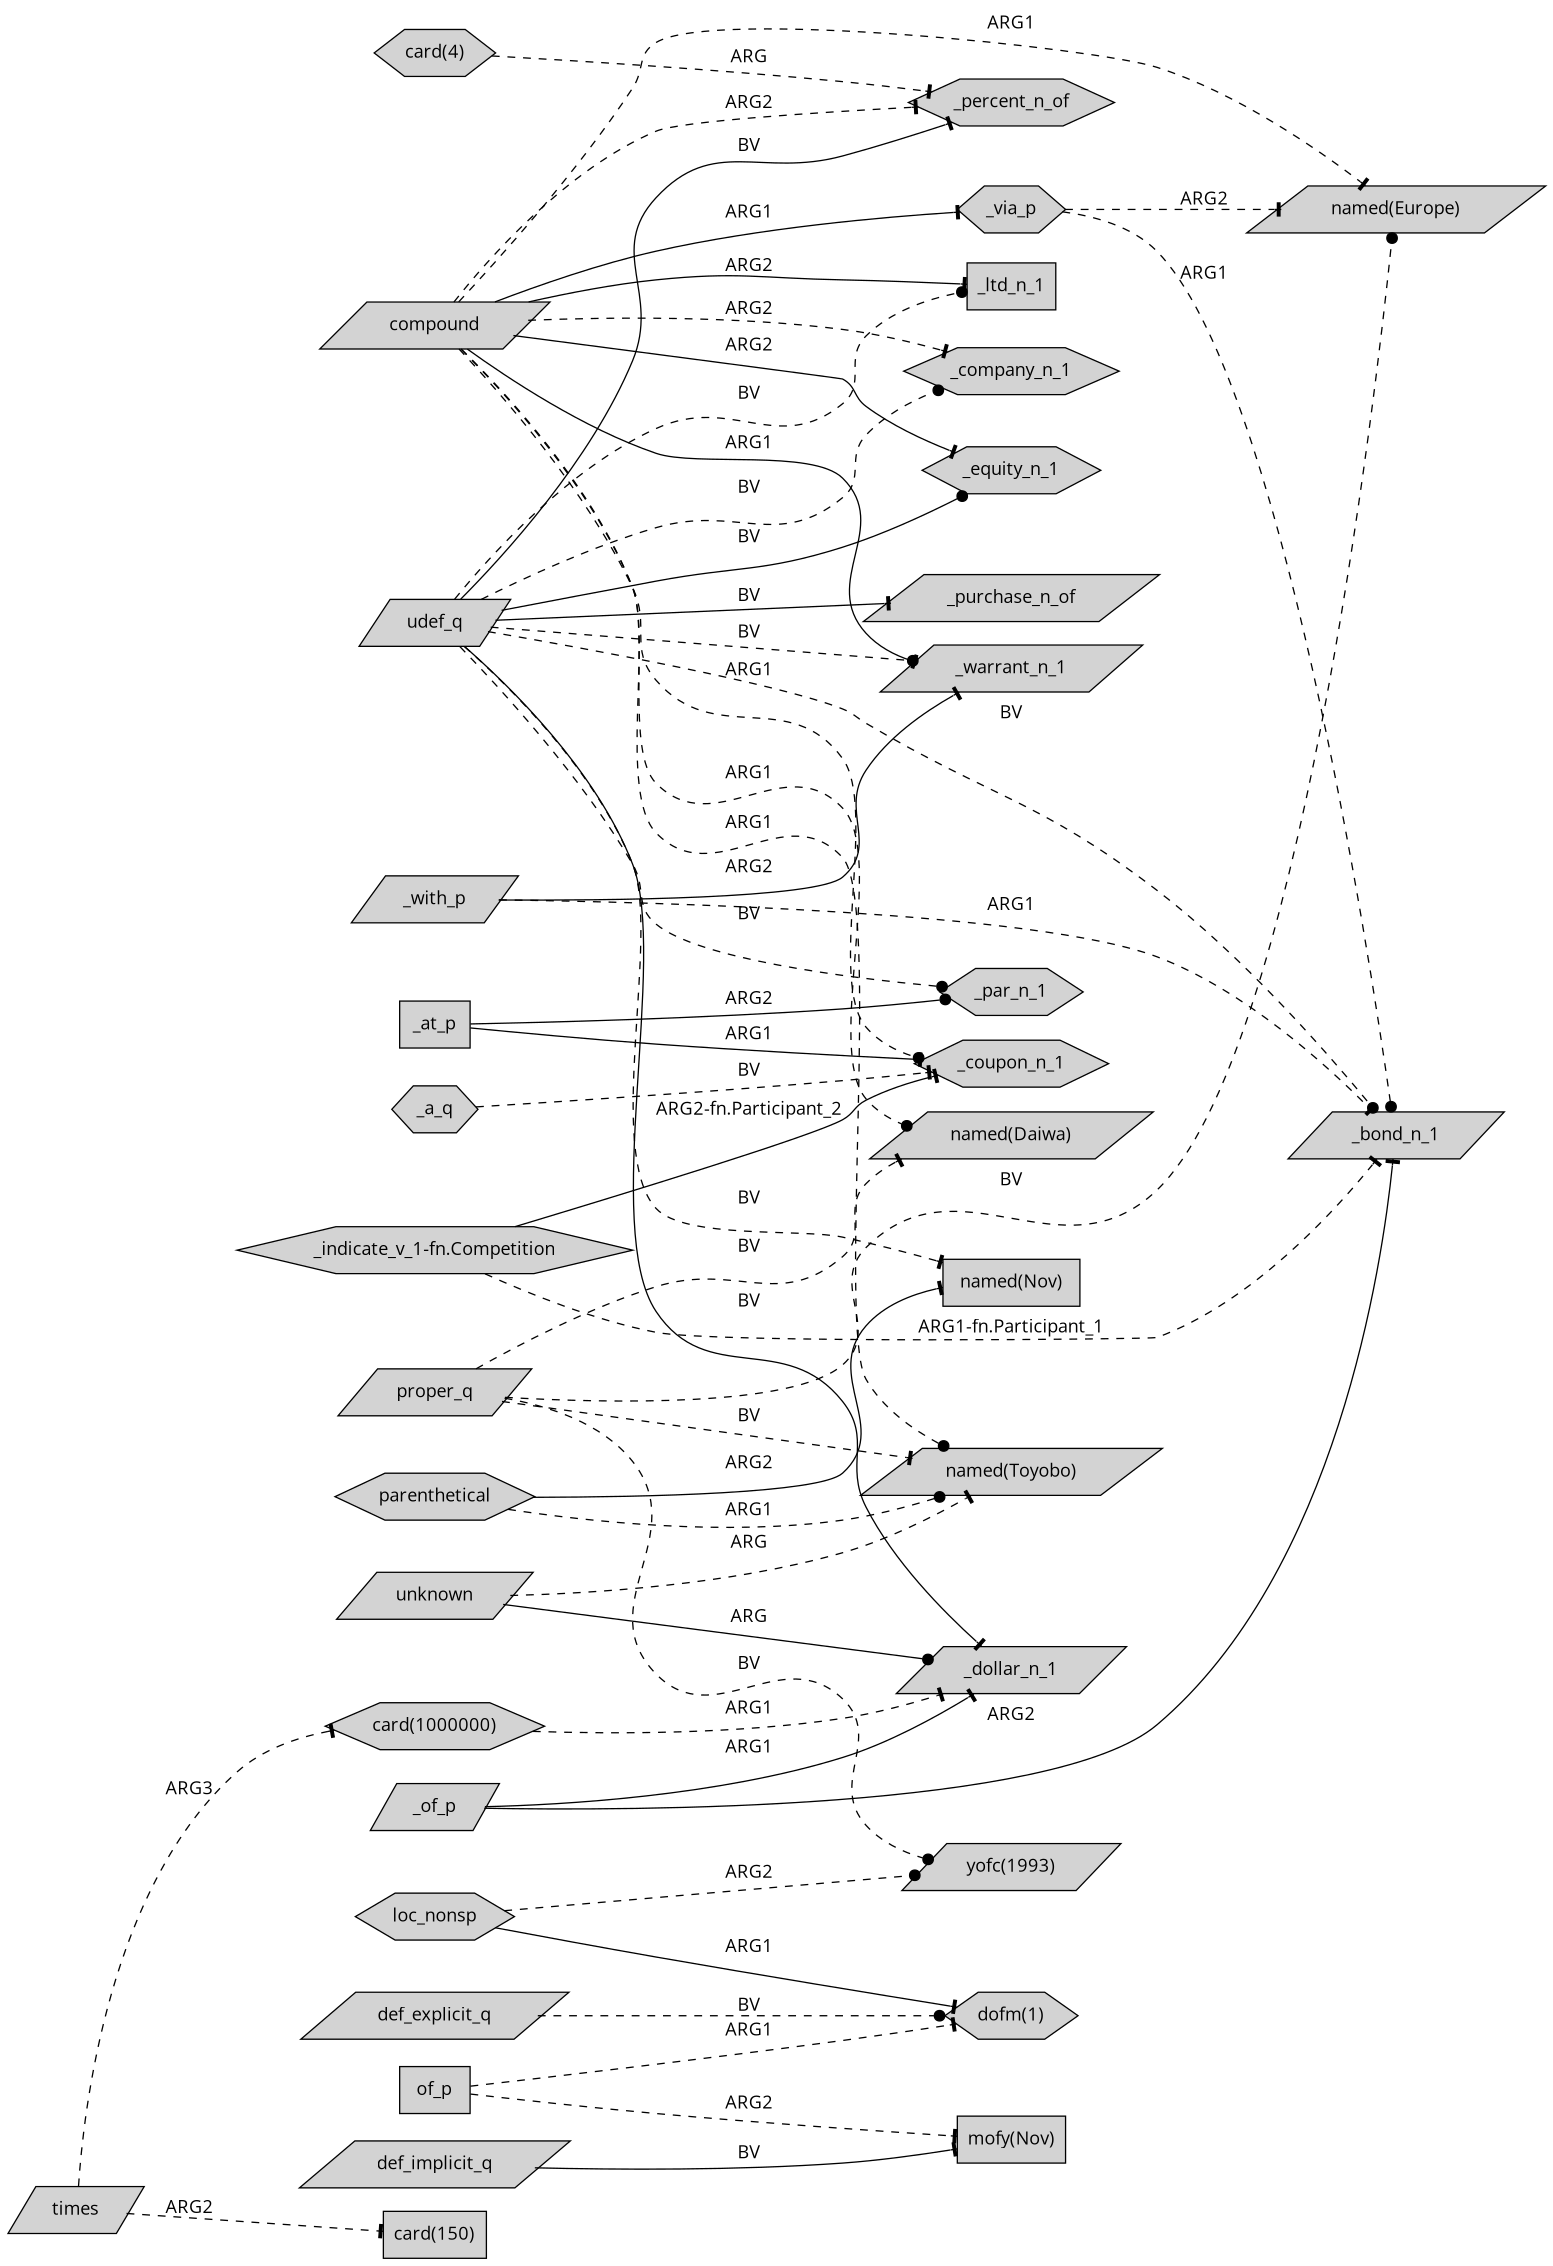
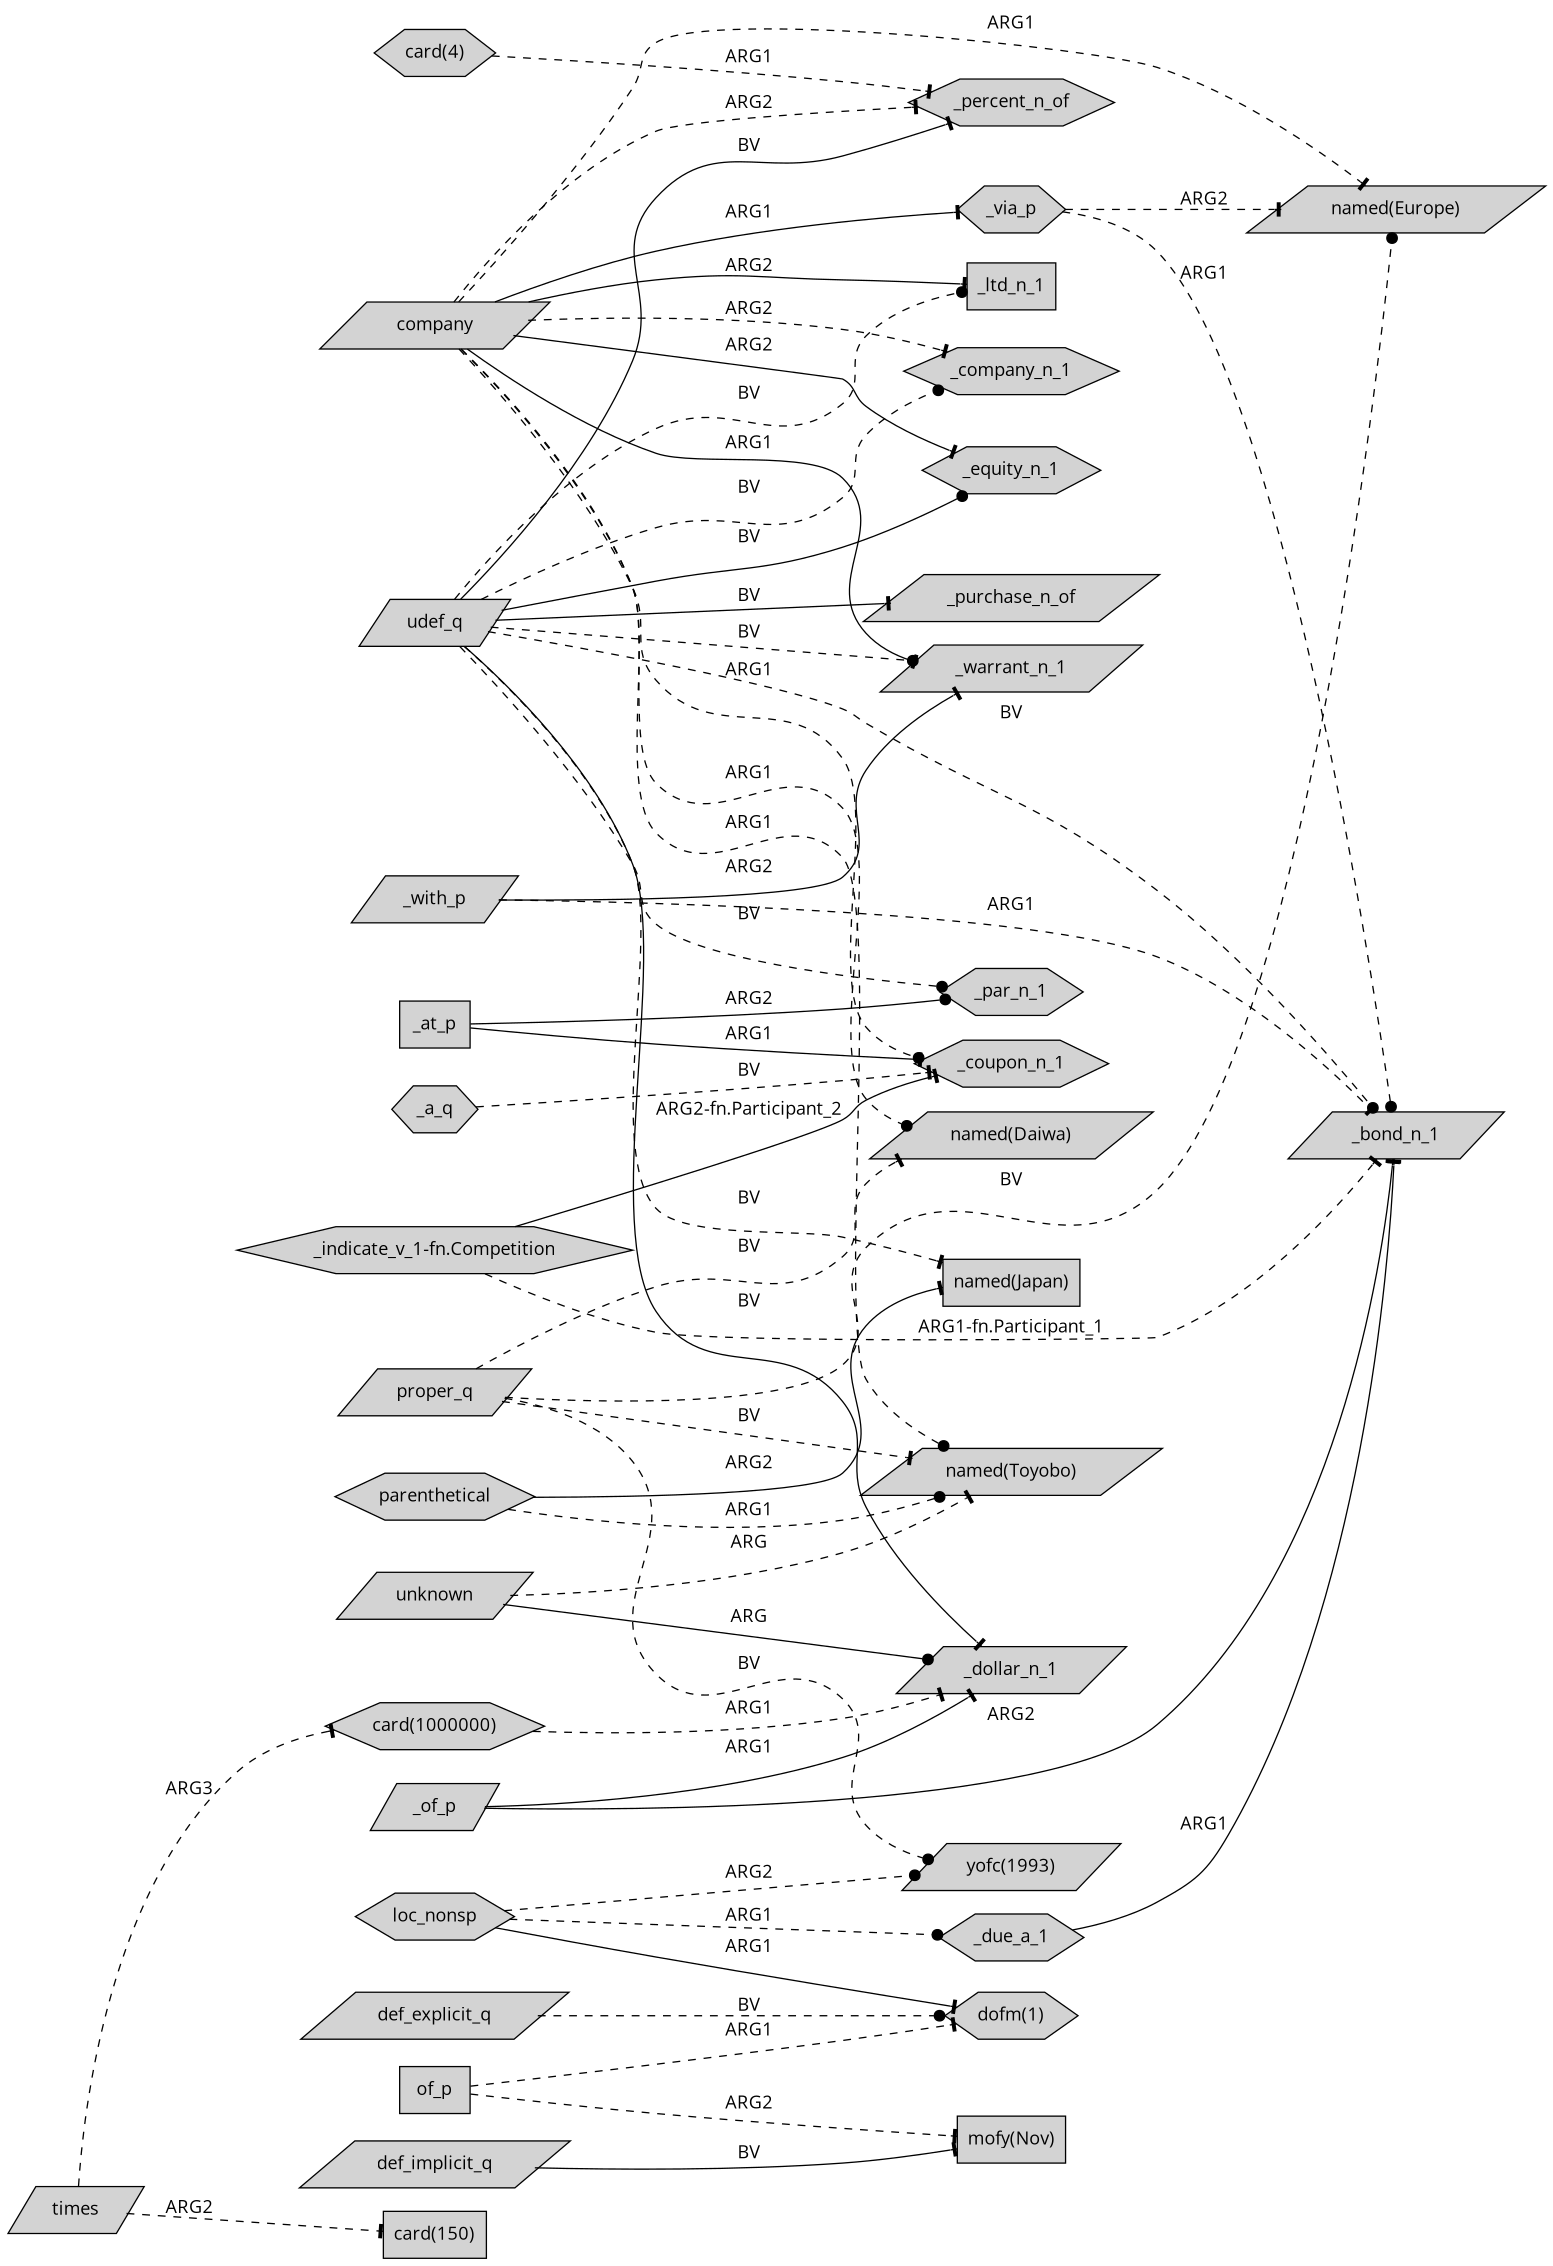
  digraph {
    fontname="Open Sans"
    rankdir=LR
    node [fontname="Open Sans" shape=parallelogram style=filled]
    edge [arrowhead=tee fontname="Open Sans" style=dashed]
    _of_p
    _dollar_n_1
    _bond_n_1
    _coupon_n_1 [shape=hexagon]
-   compound
+   compound [label=company]
    _percent_n_of [shape=hexagon]
    _company_n_1 [shape=hexagon]
    "named(Europe)"
    "named(Toyobo)"
    _equity_n_1 [shape=hexagon]
    _warrant_n_1
    _ltd_n_1 [shape=box]
    "named(Daiwa)"
    _via_p [shape=hexagon]
    "card(4)" [shape=hexagon]
    _at_p [shape=box]
    _par_n_1 [shape=hexagon]
    udef_q
    _purchase_n_of
-   "named(Japan)" [shape=box label="named(Nov)"]
+   "named(Japan)" [shape=box]
    of_p [shape=box]
    "mofy(Nov)" [shape=box]
    "dofm(1)" [shape=hexagon]
    _with_p
    proper_q
    "yofc(1993)"
    unknown
    parenthetical [shape=hexagon]
    "card(1000000)" [shape=hexagon]
    times
    "card(150)" [shape=box]
    loc_nonsp [shape=hexagon]
+   _due_a_1 [shape=hexagon]
    _a_q [shape=hexagon]
    def_explicit_q
    "_indicate_v_1-fn.Competition" [shape=hexagon]
    def_implicit_q
    _of_p -> _dollar_n_1 [label=ARG1 style=solid]
    _of_p -> _bond_n_1 [label=ARG2 style=solid]
    compound -> _coupon_n_1 [arrowhead=dot label=ARG1]
    compound -> _percent_n_of [label=ARG2]
    compound -> _company_n_1 [label=ARG2]
    compound -> "named(Europe)" [label=ARG1]
    compound -> "named(Toyobo)" [arrowhead=dot label=ARG1]
    compound -> _equity_n_1 [label=ARG2 style=solid]
    compound -> _warrant_n_1 [label=ARG1 style=solid]
    compound -> _ltd_n_1 [label=ARG2 style=solid]
    compound -> "named(Daiwa)" [arrowhead=dot label=ARG1]
    compound -> _via_p [label=ARG1 style=solid]
    _via_p -> _bond_n_1 [arrowhead=dot label=ARG1]
    _via_p -> "named(Europe)" [label=ARG2]
-   "card(4)" -> _percent_n_of [label=ARG]
+   "card(4)" -> _percent_n_of [label=ARG1]
    _at_p -> _coupon_n_1 [label=ARG1 style=solid]
    _at_p -> _par_n_1 [arrowhead=dot label=ARG2 style=solid]
    udef_q -> _dollar_n_1 [label=BV style=solid]
    udef_q -> _bond_n_1 [arrowhead=dot label=BV]
    udef_q -> _percent_n_of [label=BV style=solid]
    udef_q -> _company_n_1 [arrowhead=dot label=BV]
    udef_q -> _equity_n_1 [arrowhead=dot label=BV style=solid]
    udef_q -> _warrant_n_1 [arrowhead=dot label=BV]
    udef_q -> _ltd_n_1 [arrowhead=dot label=BV]
    udef_q -> _par_n_1 [arrowhead=dot label=BV]
    udef_q -> _purchase_n_of [label=BV style=solid]
    udef_q -> "named(Japan)" [label=BV]
    of_p -> "mofy(Nov)" [label=ARG2]
    of_p -> "dofm(1)" [label=ARG1]
    _with_p -> _bond_n_1 [label=ARG1]
    _with_p -> _warrant_n_1 [label=ARG2 style=solid]
    proper_q -> "named(Europe)" [arrowhead=dot label=BV]
    proper_q -> "named(Toyobo)" [label=BV]
    proper_q -> "named(Daiwa)" [label=BV]
    proper_q -> "yofc(1993)" [arrowhead=dot label=BV]
    unknown -> _dollar_n_1 [arrowhead=dot label=ARG style=solid]
    unknown -> "named(Toyobo)" [label=ARG]
    parenthetical -> "named(Toyobo)" [arrowhead=dot label=ARG1]
    parenthetical -> "named(Japan)" [label=ARG2 style=solid]
    "card(1000000)" -> _dollar_n_1 [label=ARG1]
    times -> "card(1000000)" [label=ARG3]
    times -> "card(150)" [label=ARG2]
    loc_nonsp -> "dofm(1)" [label=ARG1 style=solid]
    loc_nonsp -> "yofc(1993)" [arrowhead=dot label=ARG2]
+   loc_nonsp -> _due_a_1 [arrowhead=dot label=ARG1]
+   _due_a_1 -> _bond_n_1 [label=ARG1 style=solid]
    _a_q -> _coupon_n_1 [label=BV]
    def_explicit_q -> "dofm(1)" [arrowhead=dot label=BV]
    "_indicate_v_1-fn.Competition" -> _bond_n_1 [label="ARG1-fn.Participant_1"]
    "_indicate_v_1-fn.Competition" -> _coupon_n_1 [label="ARG2-fn.Participant_2" style=solid]
    def_implicit_q -> "mofy(Nov)" [label=BV style=solid]
  }
